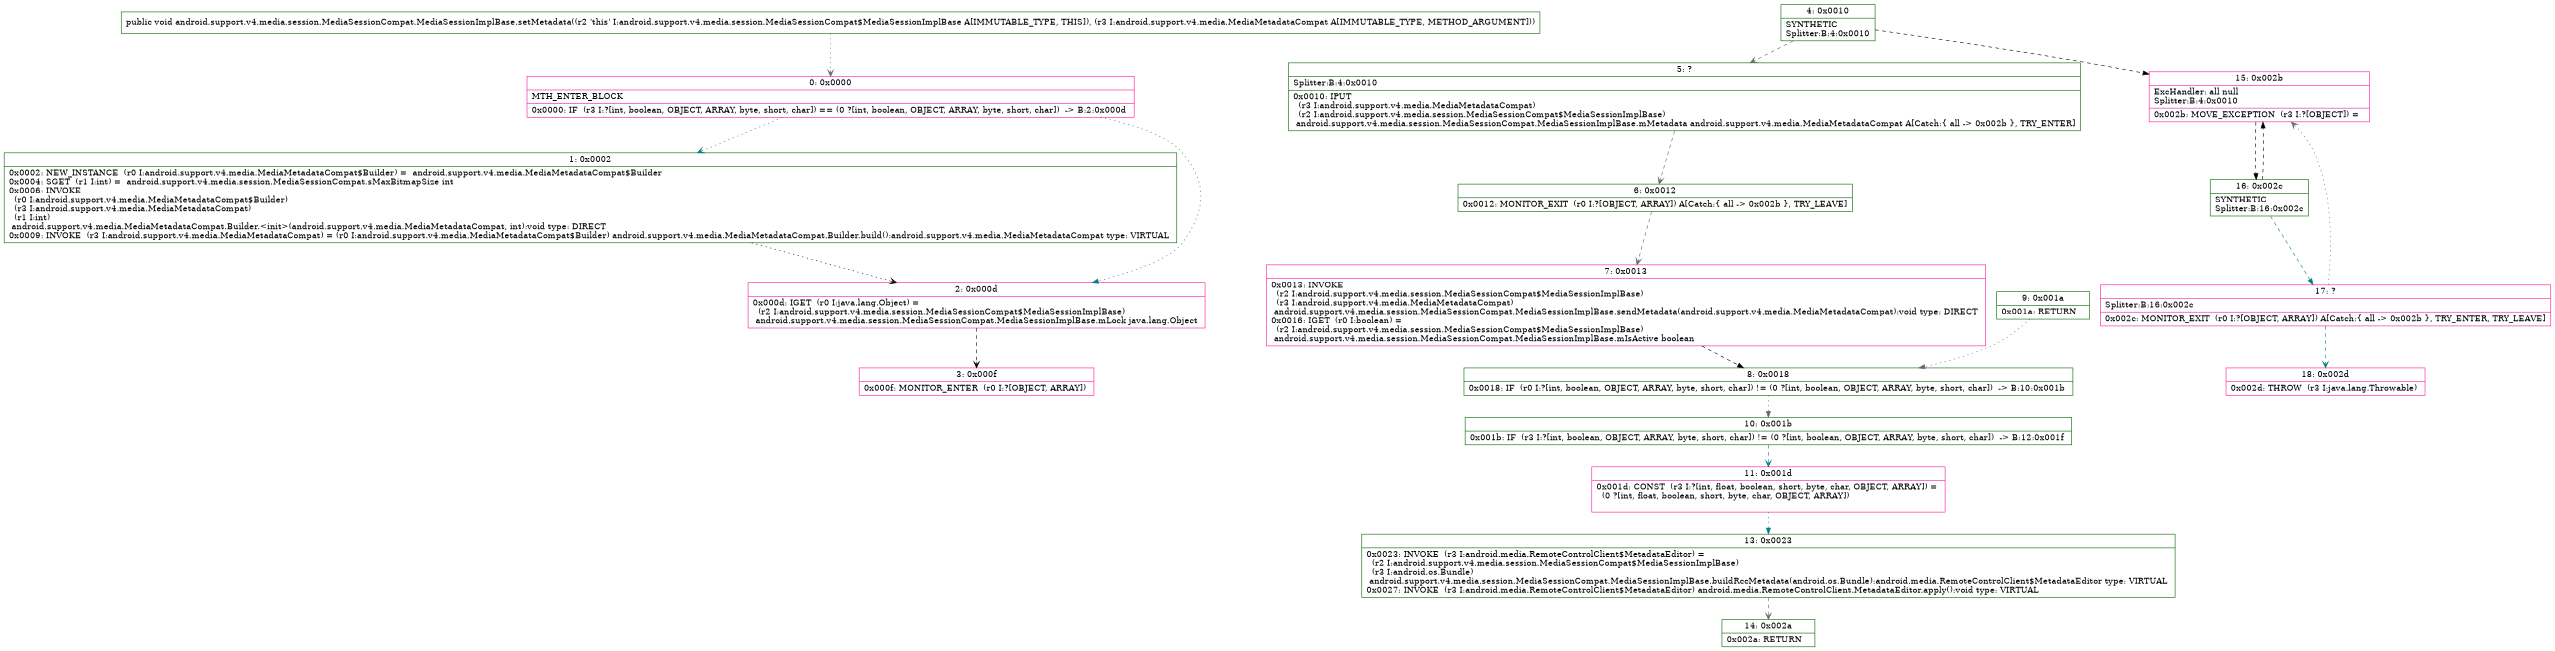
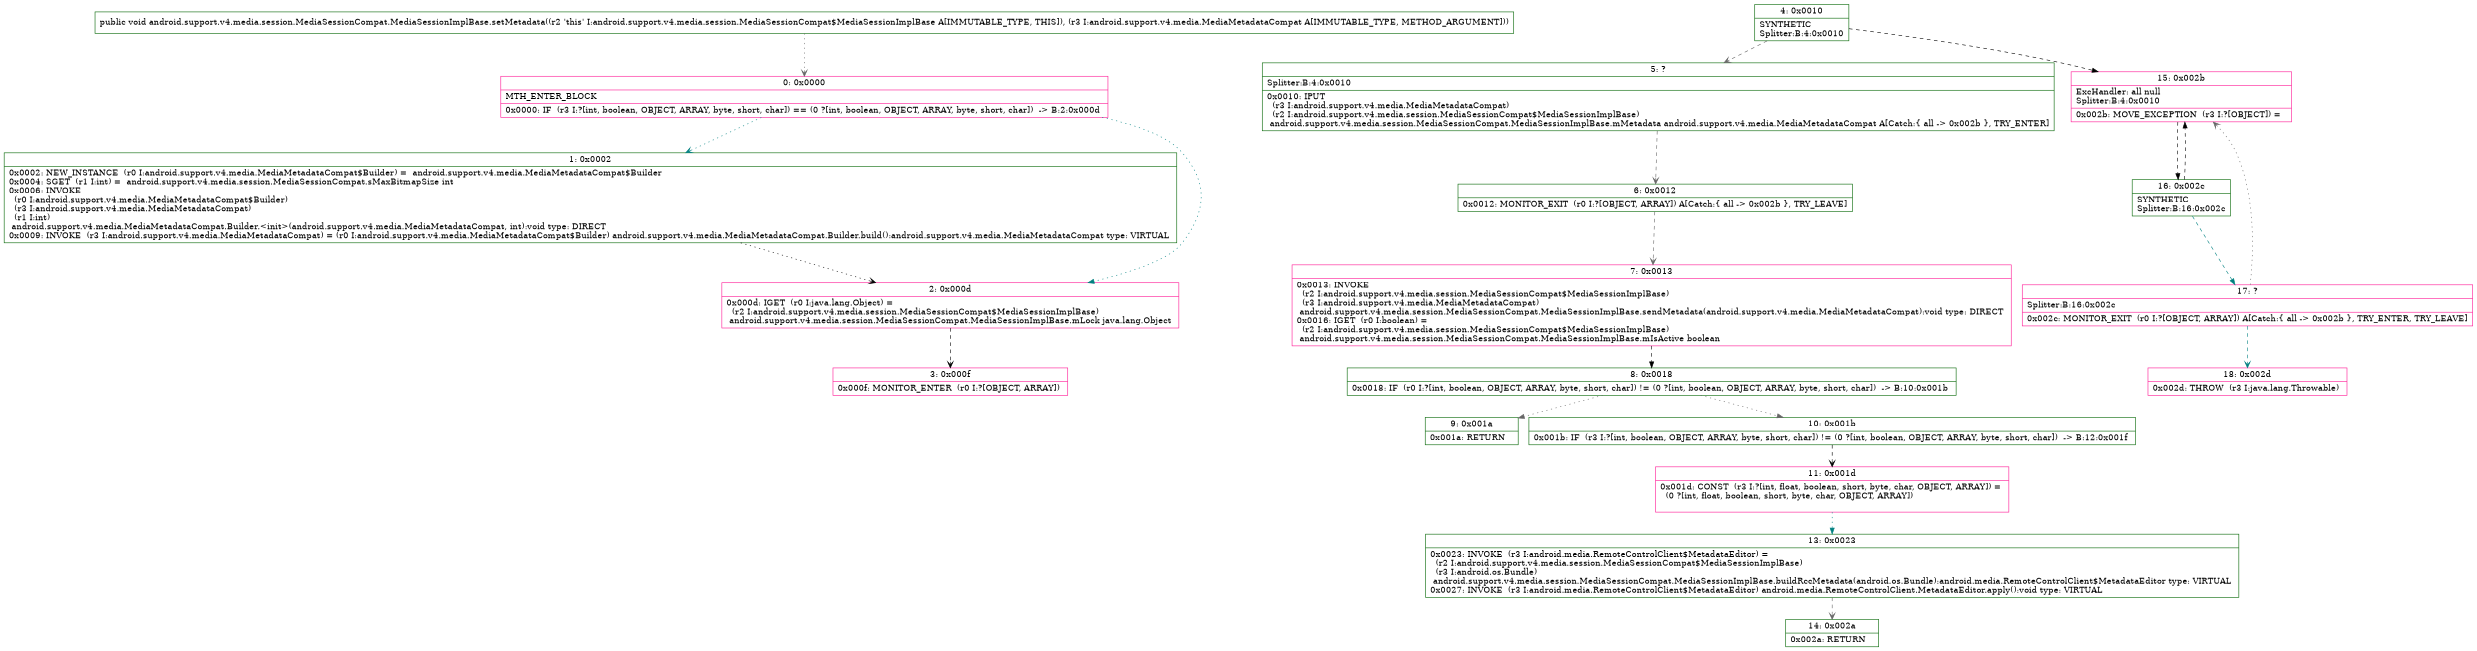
  digraph {
    node [color=darkgreen shape=record]
    edge [arrowhead=vee color=gray40 style=dashed]
    n1 [color=deeppink label="{0\:\ 0x0000|MTH_ENTER_BLOCK\l|0x0000: IF  (r3 I:?[int, boolean, OBJECT, ARRAY, byte, short, char]) == (0 ?[int, boolean, OBJECT, ARRAY, byte, short, char])  \-\> B:2:0x000d \l}"]
    n2 [label="{1\:\ 0x0002|0x0002: NEW_INSTANCE  (r0 I:android.support.v4.media.MediaMetadataCompat$Builder) =  android.support.v4.media.MediaMetadataCompat$Builder \l0x0004: SGET  (r1 I:int) =  android.support.v4.media.session.MediaSessionCompat.sMaxBitmapSize int \l0x0006: INVOKE  \l  (r0 I:android.support.v4.media.MediaMetadataCompat$Builder)\l  (r3 I:android.support.v4.media.MediaMetadataCompat)\l  (r1 I:int)\l android.support.v4.media.MediaMetadataCompat.Builder.\<init\>(android.support.v4.media.MediaMetadataCompat, int):void type: DIRECT \l0x0009: INVOKE  (r3 I:android.support.v4.media.MediaMetadataCompat) = (r0 I:android.support.v4.media.MediaMetadataCompat$Builder) android.support.v4.media.MediaMetadataCompat.Builder.build():android.support.v4.media.MediaMetadataCompat type: VIRTUAL \l}"]
    n3 [color=deeppink label="{2\:\ 0x000d|0x000d: IGET  (r0 I:java.lang.Object) = \l  (r2 I:android.support.v4.media.session.MediaSessionCompat$MediaSessionImplBase)\l android.support.v4.media.session.MediaSessionCompat.MediaSessionImplBase.mLock java.lang.Object \l}"]
    n4 [color=deeppink label="{3\:\ 0x000f|0x000f: MONITOR_ENTER  (r0 I:?[OBJECT, ARRAY]) \l}"]
    n5 [label="{4\:\ 0x0010|SYNTHETIC\lSplitter:B:4:0x0010\l}"]
    n6 [label="{5\:\ ?|Splitter:B:4:0x0010\l|0x0010: IPUT  \l  (r3 I:android.support.v4.media.MediaMetadataCompat)\l  (r2 I:android.support.v4.media.session.MediaSessionCompat$MediaSessionImplBase)\l android.support.v4.media.session.MediaSessionCompat.MediaSessionImplBase.mMetadata android.support.v4.media.MediaMetadataCompat A[Catch:\{ all \-\> 0x002b \}, TRY_ENTER]\l}"]
    n7 [color=deeppink label="{15\:\ 0x002b|ExcHandler: all null\lSplitter:B:4:0x0010\l|0x002b: MOVE_EXCEPTION  (r3 I:?[OBJECT]) =  \l}"]
    n8 [label="{6\:\ 0x0012|0x0012: MONITOR_EXIT  (r0 I:?[OBJECT, ARRAY]) A[Catch:\{ all \-\> 0x002b \}, TRY_LEAVE]\l}"]
    n9 [label="{16\:\ 0x002c|SYNTHETIC\lSplitter:B:16:0x002c\l}"]
    n10 [color=deeppink label="{7\:\ 0x0013|0x0013: INVOKE  \l  (r2 I:android.support.v4.media.session.MediaSessionCompat$MediaSessionImplBase)\l  (r3 I:android.support.v4.media.MediaMetadataCompat)\l android.support.v4.media.session.MediaSessionCompat.MediaSessionImplBase.sendMetadata(android.support.v4.media.MediaMetadataCompat):void type: DIRECT \l0x0016: IGET  (r0 I:boolean) = \l  (r2 I:android.support.v4.media.session.MediaSessionCompat$MediaSessionImplBase)\l android.support.v4.media.session.MediaSessionCompat.MediaSessionImplBase.mIsActive boolean \l}"]
    n11 [label="{8\:\ 0x0018|0x0018: IF  (r0 I:?[int, boolean, OBJECT, ARRAY, byte, short, char]) != (0 ?[int, boolean, OBJECT, ARRAY, byte, short, char])  \-\> B:10:0x001b \l}"]
    n12 [label="{9\:\ 0x001a|0x001a: RETURN   \l}"]
    n13 [label="{10\:\ 0x001b|0x001b: IF  (r3 I:?[int, boolean, OBJECT, ARRAY, byte, short, char]) != (0 ?[int, boolean, OBJECT, ARRAY, byte, short, char])  \-\> B:12:0x001f \l}"]
    n14 [color=deeppink label="{11\:\ 0x001d|0x001d: CONST  (r3 I:?[int, float, boolean, short, byte, char, OBJECT, ARRAY]) = \l  (0 ?[int, float, boolean, short, byte, char, OBJECT, ARRAY])\l \l}"]
    n15 [label="{13\:\ 0x0023|0x0023: INVOKE  (r3 I:android.media.RemoteControlClient$MetadataEditor) = \l  (r2 I:android.support.v4.media.session.MediaSessionCompat$MediaSessionImplBase)\l  (r3 I:android.os.Bundle)\l android.support.v4.media.session.MediaSessionCompat.MediaSessionImplBase.buildRccMetadata(android.os.Bundle):android.media.RemoteControlClient$MetadataEditor type: VIRTUAL \l0x0027: INVOKE  (r3 I:android.media.RemoteControlClient$MetadataEditor) android.media.RemoteControlClient.MetadataEditor.apply():void type: VIRTUAL \l}"]
    n16 [label="{14\:\ 0x002a|0x002a: RETURN   \l}"]
    n17 [color=deeppink label="{17\:\ ?|Splitter:B:16:0x002c\l|0x002c: MONITOR_EXIT  (r0 I:?[OBJECT, ARRAY]) A[Catch:\{ all \-\> 0x002b \}, TRY_ENTER, TRY_LEAVE]\l}"]
    n18 [color=deeppink label="{18\:\ 0x002d|0x002d: THROW  (r3 I:java.lang.Throwable) \l}"]
    n19 [label="{public void android.support.v4.media.session.MediaSessionCompat.MediaSessionImplBase.setMetadata((r2 'this' I:android.support.v4.media.session.MediaSessionCompat$MediaSessionImplBase A[IMMUTABLE_TYPE, THIS]), (r3 I:android.support.v4.media.MediaMetadataCompat A[IMMUTABLE_TYPE, METHOD_ARGUMENT])) }"]
    n1 -> n2 [color=teal style=dotted]
    n1 -> n3 [arrowhead=normal color=teal style=dotted]
    n2 -> n3 [color=black style=dotted]
    n3 -> n4 [color=black]
    n5 -> n6
    n5 -> n7 [arrowhead=normal color=black]
    n6 -> n8
    n7 -> n9 [arrowhead=normal color=black]
    n8 -> n10
    n9 -> n7 [arrowhead=normal color=black]
    n9 -> n17 [arrowhead=normal color=teal]
    n10 -> n11 [arrowhead=normal color=black]
-   n12 -> n11 [arrowhead=normal style=dotted]
+   n11 -> n12 [arrowhead=normal style=dotted]
    n11 -> n13 [arrowhead=normal style=dotted]
-   n13 -> n14 [color=teal]
+   n13 -> n14 [color=black]
    n14 -> n15 [arrowhead=normal color=teal style=dotted]
    n15 -> n16
    n17 -> n7 [style=dotted]
    n17 -> n18 [color=teal]
    n19 -> n1 [style=dotted]
  }
